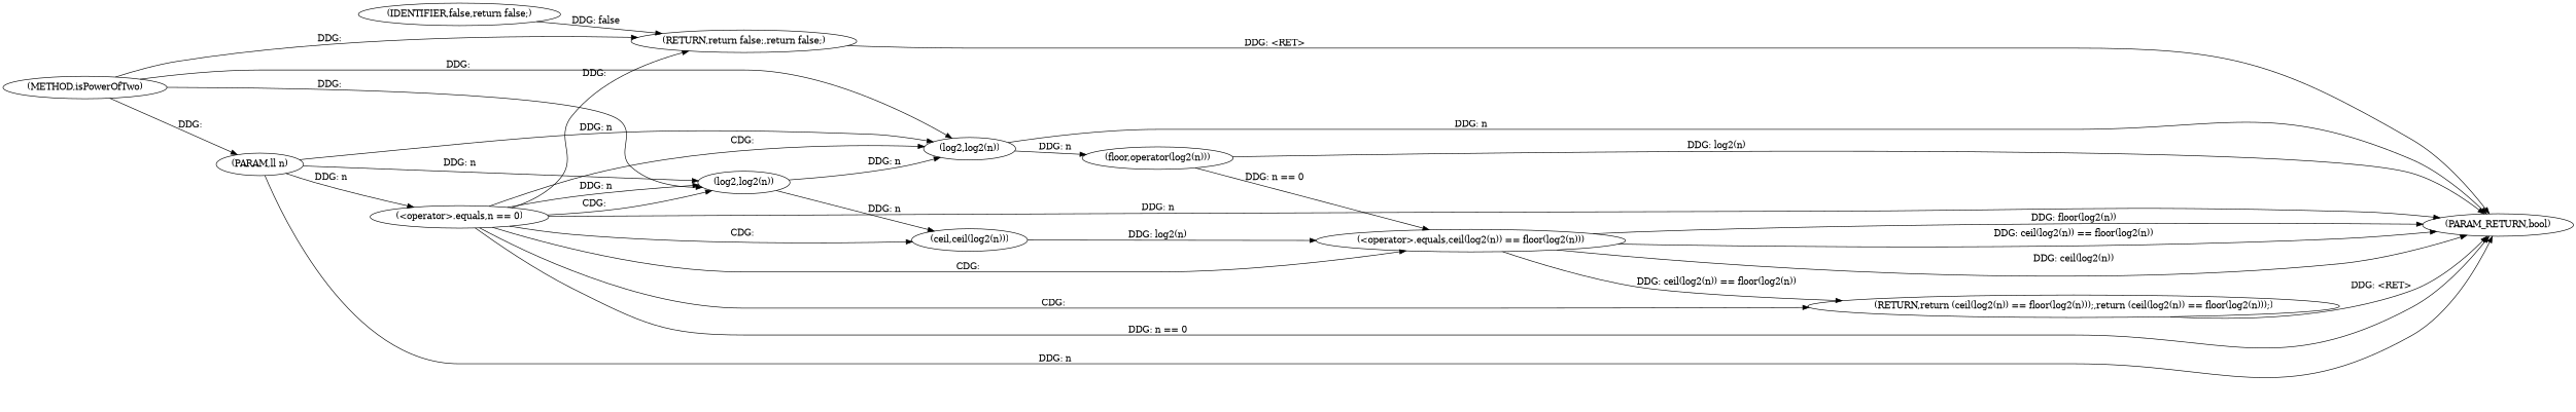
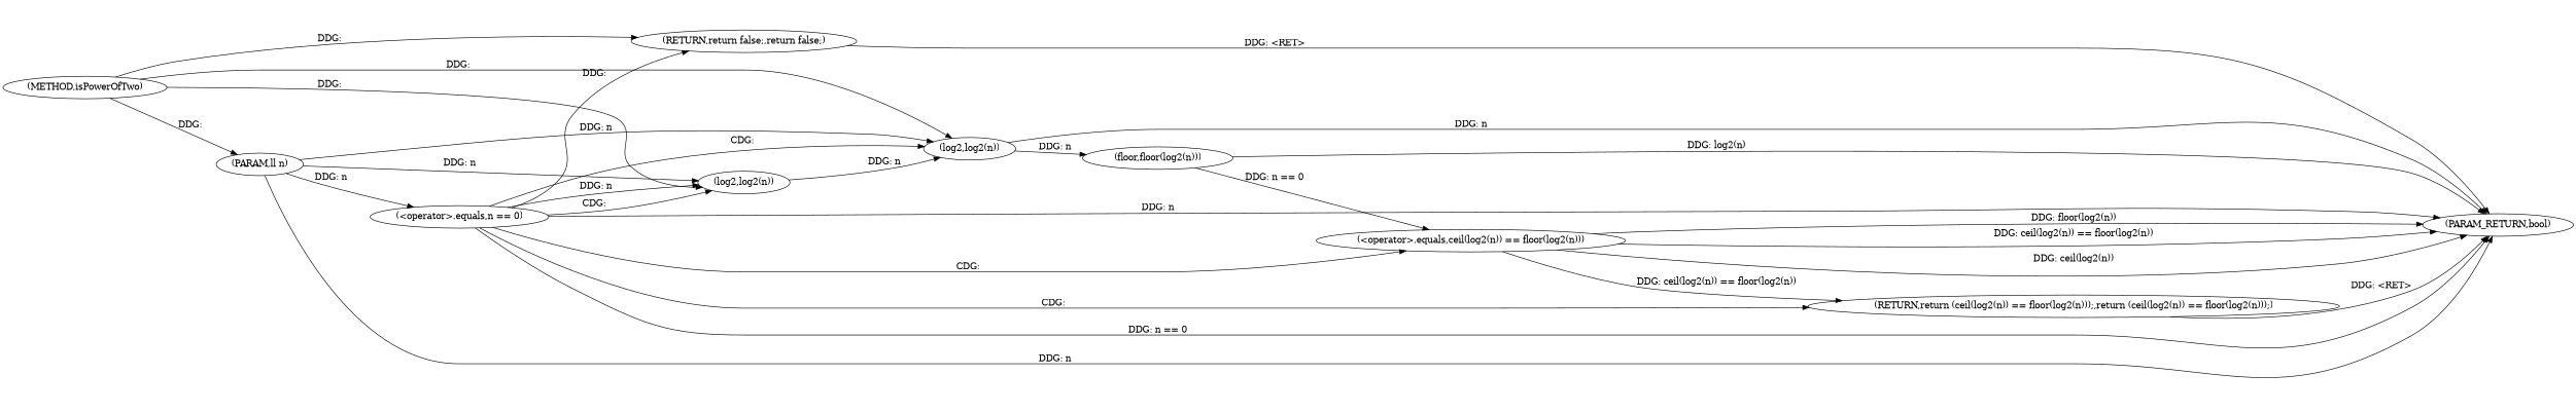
  digraph {
    rankdir=LR
    n1 [label="(METHOD,isPowerOfTwo)"]
    n2 [label="(PARAM,ll n)"]
    n3 [label="(RETURN,return false;,return false;)"]
    n4 [label="(log2,log2(n))"]
    n5 [label="(log2,log2(n))"]
    n6 [label="(<operator>.equals,n == 0)"]
    n7 [label="(PARAM_RETURN,bool)"]
    n8 [label="(RETURN,return (ceil(log2(n)) == floor(log2(n)));,return (ceil(log2(n)) == floor(log2(n)));)"]
    n9 [label="(<operator>.equals,ceil(log2(n)) == floor(log2(n)))"]
-   n10 [label="(ceil,ceil(log2(n)))"]
-   n11 [label="(IDENTIFIER,false,return false;)"]
-   n12 [label="(floor,operator(log2(n)))"]
+   n12 [label="(floor,floor(log2(n)))"]
    n1 -> n2 [label="DDG: "]
    n1 -> n3 [label="DDG: "]
    n1 -> n4 [label="DDG: "]
    n1 -> n5 [label="DDG: "]
    n2 -> n4 [label="DDG: n"]
    n2 -> n5 [label="DDG: n"]
    n2 -> n6 [label="DDG: n"]
    n2 -> n7 [label="DDG: n"]
    n3 -> n7 [label="DDG: <RET>"]
    n4 -> n5 [label="DDG: n"]
-   n4 -> n10 [label="DDG: n"]
    n5 -> n7 [label="DDG: n"]
    n5 -> n12 [label="DDG: n"]
    n6 -> n3 [label="DDG: "]
    n6 -> n4 [label="DDG: n"]
    n6 -> n4 [label="CDG: "]
    n6 -> n5 [label="CDG: "]
    n6 -> n7 [label="DDG: n"]
    n6 -> n7 [label="DDG: n == 0"]
    n6 -> n8 [label="CDG: "]
    n6 -> n9 [label="CDG: "]
-   n6 -> n10 [label="CDG: "]
    n8 -> n7 [label="DDG: <RET>"]
    n9 -> n7 [label="DDG: ceil(log2(n))"]
    n9 -> n7 [label="DDG: floor(log2(n))"]
    n9 -> n7 [label="DDG: ceil(log2(n)) == floor(log2(n))"]
    n9 -> n8 [label="DDG: ceil(log2(n)) == floor(log2(n))"]
-   n10 -> n9 [label="DDG: log2(n)"]
-   n11 -> n3 [label="DDG: false"]
    n12 -> n7 [label="DDG: log2(n)"]
    n12 -> n9 [label="DDG: n == 0"]
  }
